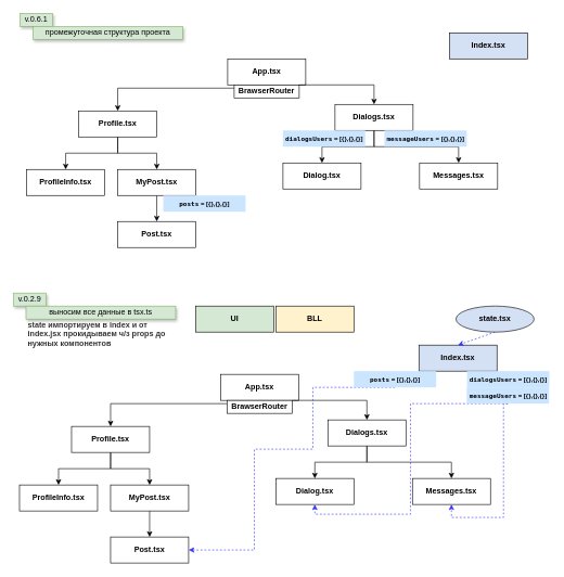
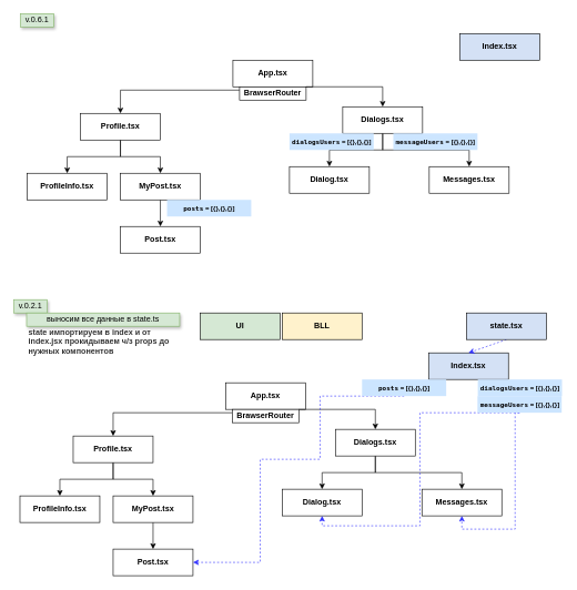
  <mxCell id="0" />
  <mxCell id="1" parent="0" />
  <mxCell id="2" value="v.0.6.1" style="text;html=1;strokeColor=#82b366;fillColor=#d5e8d4;align=center;verticalAlign=middle;whiteSpace=wrap;rounded=0;glass=0;shadow=1;" parent="1" vertex="1"><mxGeometry x="30" y="20" width="50" height="20" as="geometry" /></mxCell>
- <mxCell id="3" value="промежуточная структура проекта" style="text;html=1;strokeColor=#82b366;fillColor=#D5E8D4;align=center;verticalAlign=middle;whiteSpace=wrap;rounded=0;glass=0;shadow=1;" parent="1" vertex="1"><mxGeometry x="50" y="40" width="230" height="20" as="geometry" /></mxCell>
  <mxCell id="4" value="&lt;b&gt;App.tsx&lt;/b&gt;" style="rounded=0;whiteSpace=wrap;html=1;fillColor=#FFFFFF;" parent="1" vertex="1"><mxGeometry x="349" y="90" width="120" height="40" as="geometry" /></mxCell>
  <mxCell id="5" style="edgeStyle=orthogonalEdgeStyle;rounded=0;orthogonalLoop=1;jettySize=auto;html=1;exitX=0.5;exitY=1;exitDx=0;exitDy=0;entryX=0.5;entryY=0;entryDx=0;entryDy=0;fontSize=10;fontColor=#000000;" parent="1" source="7" target="15" edge="1"><mxGeometry relative="1" as="geometry" /></mxCell>
  <mxCell id="6" style="edgeStyle=orthogonalEdgeStyle;rounded=0;orthogonalLoop=1;jettySize=auto;html=1;exitX=0.5;exitY=1;exitDx=0;exitDy=0;entryX=0.5;entryY=0;entryDx=0;entryDy=0;fontSize=10;fontColor=#000000;" parent="1" source="7" target="17" edge="1"><mxGeometry relative="1" as="geometry" /></mxCell>
  <mxCell id="7" value="&lt;b&gt;Profile.tsx&lt;/b&gt;" style="rounded=0;whiteSpace=wrap;html=1;fillColor=#FFFFFF;" parent="1" vertex="1"><mxGeometry x="120" y="170" width="120" height="40" as="geometry" /></mxCell>
  <mxCell id="8" style="edgeStyle=orthogonalEdgeStyle;rounded=0;orthogonalLoop=1;jettySize=auto;html=1;exitX=0.5;exitY=1;exitDx=0;exitDy=0;entryX=0.5;entryY=0;entryDx=0;entryDy=0;fontSize=10;fontColor=#000000;" parent="1" source="10" target="19" edge="1"><mxGeometry relative="1" as="geometry" /></mxCell>
  <mxCell id="9" style="edgeStyle=orthogonalEdgeStyle;rounded=0;orthogonalLoop=1;jettySize=auto;html=1;exitX=0.5;exitY=1;exitDx=0;exitDy=0;fontSize=10;fontColor=#000000;" parent="1" source="10" target="20" edge="1"><mxGeometry relative="1" as="geometry" /></mxCell>
  <mxCell id="10" value="&lt;b&gt;Dialogs.tsx&lt;/b&gt;" style="rounded=0;whiteSpace=wrap;html=1;fillColor=#FFFFFF;" parent="1" vertex="1"><mxGeometry x="514" y="160" width="120" height="40" as="geometry" /></mxCell>
  <mxCell id="11" style="edgeStyle=orthogonalEdgeStyle;rounded=0;orthogonalLoop=1;jettySize=auto;html=1;exitX=0;exitY=0.25;exitDx=0;exitDy=0;entryX=0.5;entryY=0;entryDx=0;entryDy=0;fontSize=10;fontColor=#000000;" parent="1" source="13" target="7" edge="1"><mxGeometry relative="1" as="geometry" /></mxCell>
  <mxCell id="12" style="edgeStyle=orthogonalEdgeStyle;rounded=0;orthogonalLoop=1;jettySize=auto;html=1;exitX=1;exitY=0;exitDx=0;exitDy=0;entryX=0.5;entryY=0;entryDx=0;entryDy=0;fontSize=10;fontColor=#000000;" parent="1" source="13" target="10" edge="1"><mxGeometry relative="1" as="geometry"><Array as="points"><mxPoint x="574" y="130" /></Array></mxGeometry></mxCell>
  <mxCell id="13" value="&lt;b&gt;BrawserRouter&lt;/b&gt;" style="rounded=0;whiteSpace=wrap;html=1;fillColor=#FFFFFF;" parent="1" vertex="1"><mxGeometry x="359" y="130" width="100" height="20" as="geometry" /></mxCell>
  <mxCell id="14" value="&lt;b&gt;Index.tsx&lt;/b&gt;" style="rounded=0;whiteSpace=wrap;html=1;fillColor=#D4E1F5;shadow=0;strokeColor=#000000;" parent="1" vertex="1"><mxGeometry x="690" y="50" width="120" height="40" as="geometry" /></mxCell>
  <mxCell id="15" value="&lt;b&gt;ProfileInfo.tsx&lt;/b&gt;" style="rounded=0;whiteSpace=wrap;html=1;fillColor=#FFFFFF;" parent="1" vertex="1"><mxGeometry x="40" y="260" width="120" height="40" as="geometry" /></mxCell>
  <mxCell id="16" style="edgeStyle=orthogonalEdgeStyle;rounded=0;orthogonalLoop=1;jettySize=auto;html=1;exitX=0.5;exitY=1;exitDx=0;exitDy=0;fontSize=10;fontColor=#000000;" parent="1" source="17" target="18" edge="1"><mxGeometry relative="1" as="geometry" /></mxCell>
  <mxCell id="17" value="&lt;b&gt;MyPost.tsx&lt;/b&gt;" style="rounded=0;whiteSpace=wrap;html=1;fillColor=#FFFFFF;" parent="1" vertex="1"><mxGeometry x="180" y="260" width="120" height="40" as="geometry" /></mxCell>
  <mxCell id="18" value="&lt;b&gt;Post.tsx&lt;/b&gt;" style="rounded=0;whiteSpace=wrap;html=1;fillColor=#FFFFFF;" parent="1" vertex="1"><mxGeometry x="180" y="340" width="120" height="40" as="geometry" /></mxCell>
  <mxCell id="19" value="&lt;b&gt;Dialog.tsx&lt;/b&gt;" style="rounded=0;whiteSpace=wrap;html=1;fillColor=#FFFFFF;" parent="1" vertex="1"><mxGeometry x="434" y="250" width="120" height="40" as="geometry" /></mxCell>
  <mxCell id="20" value="&lt;b&gt;Messages.tsx&lt;/b&gt;" style="rounded=0;whiteSpace=wrap;html=1;fillColor=#FFFFFF;" parent="1" vertex="1"><mxGeometry x="644" y="250" width="120" height="40" as="geometry" /></mxCell>
  <mxCell id="21" value="&lt;b&gt;&lt;font style=&quot;font-size: 10px&quot;&gt;&lt;span style=&quot;font-family: &amp;#34;jetbrains mono&amp;#34; , monospace&quot;&gt;dialogsUsers&lt;/span&gt;&amp;nbsp;= [{},{},{}]&lt;/font&gt;&lt;/b&gt;" style="rounded=0;whiteSpace=wrap;html=1;shadow=0;strokeColor=none;fillColor=#CCE5FF;" parent="1" vertex="1"><mxGeometry x="434" y="200" width="126.5" height="25" as="geometry" /></mxCell>
  <mxCell id="22" value="&lt;b&gt;&lt;font style=&quot;font-size: 10px&quot;&gt;&lt;span style=&quot;font-family: &amp;#34;jetbrains mono&amp;#34; , monospace&quot;&gt;messageUsers&lt;/span&gt;&amp;nbsp;= [{},{},{}]&lt;/font&gt;&lt;/b&gt;" style="rounded=0;whiteSpace=wrap;html=1;shadow=0;strokeColor=none;fillColor=#CCE5FF;" parent="1" vertex="1"><mxGeometry x="590" y="200" width="126.5" height="25" as="geometry" /></mxCell>
  <mxCell id="23" value="&lt;b&gt;&lt;font style=&quot;font-size: 10px&quot;&gt;&lt;font face=&quot;jetbrains mono, monospace&quot;&gt;posts&lt;/font&gt; = [{},{},{}]&lt;/font&gt;&lt;/b&gt;" style="rounded=0;whiteSpace=wrap;html=1;shadow=0;strokeColor=none;fillColor=#CCE5FF;" parent="1" vertex="1"><mxGeometry x="250" y="300" width="126.5" height="25" as="geometry" /></mxCell>
- <mxCell id="24" value="v.0.2.9" style="text;html=1;strokeColor=#82b366;fillColor=#d5e8d4;align=center;verticalAlign=middle;whiteSpace=wrap;rounded=0;glass=0;shadow=1;" vertex="1" parent="1"><mxGeometry y="450" width="50" height="20" as="geometry" x="20" /></mxCell>
- <mxCell id="25" value="выносим все данные в tsx.ts" style="text;html=1;strokeColor=#82b366;fillColor=#D5E8D4;align=center;verticalAlign=middle;whiteSpace=wrap;rounded=0;glass=0;shadow=1;" vertex="1" parent="1"><mxGeometry x="39" y="470" width="230" height="20" as="geometry" /></mxCell>
+ <mxCell id="24" value="v.0.2.1" style="text;html=1;strokeColor=#82b366;fillColor=#d5e8d4;align=center;verticalAlign=middle;whiteSpace=wrap;rounded=0;glass=0;shadow=1;" vertex="1" parent="1"><mxGeometry y="450" width="50" height="20" as="geometry" x="20" /></mxCell>
+ <mxCell id="25" value="выносим все данные в state.ts" style="text;html=1;strokeColor=#82b366;fillColor=#D5E8D4;align=center;verticalAlign=middle;whiteSpace=wrap;rounded=0;glass=0;shadow=1;" vertex="1" parent="1"><mxGeometry x="39" y="470" width="230" height="20" as="geometry" /></mxCell>
  <mxCell id="26" value="&lt;b&gt;App.tsx&lt;/b&gt;" style="rounded=0;whiteSpace=wrap;html=1;fillColor=#FFFFFF;" vertex="1" parent="1"><mxGeometry x="338" y="575" width="120" height="40" as="geometry" /></mxCell>
  <mxCell id="27" style="edgeStyle=orthogonalEdgeStyle;rounded=0;orthogonalLoop=1;jettySize=auto;html=1;exitX=0.5;exitY=1;exitDx=0;exitDy=0;entryX=0.5;entryY=0;entryDx=0;entryDy=0;fontSize=10;fontColor=#000000;" edge="1" parent="1" source="29" target="37"><mxGeometry relative="1" as="geometry" /></mxCell>
  <mxCell id="28" style="edgeStyle=orthogonalEdgeStyle;rounded=0;orthogonalLoop=1;jettySize=auto;html=1;exitX=0.5;exitY=1;exitDx=0;exitDy=0;entryX=0.5;entryY=0;entryDx=0;entryDy=0;fontSize=10;fontColor=#000000;" edge="1" parent="1" source="29" target="39"><mxGeometry relative="1" as="geometry" /></mxCell>
  <mxCell id="29" value="&lt;b&gt;Profile.tsx&lt;/b&gt;" style="rounded=0;whiteSpace=wrap;html=1;fillColor=#FFFFFF;" vertex="1" parent="1"><mxGeometry x="109" y="655" width="120" height="40" as="geometry" /></mxCell>
  <mxCell id="30" style="edgeStyle=orthogonalEdgeStyle;rounded=0;orthogonalLoop=1;jettySize=auto;html=1;exitX=0.5;exitY=1;exitDx=0;exitDy=0;entryX=0.5;entryY=0;entryDx=0;entryDy=0;fontSize=10;fontColor=#000000;" edge="1" parent="1" source="32" target="41"><mxGeometry relative="1" as="geometry" /></mxCell>
  <mxCell id="31" style="edgeStyle=orthogonalEdgeStyle;rounded=0;orthogonalLoop=1;jettySize=auto;html=1;exitX=0.5;exitY=1;exitDx=0;exitDy=0;fontSize=10;fontColor=#000000;" edge="1" parent="1" source="32" target="42"><mxGeometry relative="1" as="geometry" /></mxCell>
  <mxCell id="32" value="&lt;b&gt;Dialogs.tsx&lt;/b&gt;" style="rounded=0;whiteSpace=wrap;html=1;fillColor=#FFFFFF;" vertex="1" parent="1"><mxGeometry x="503" y="645" width="120" height="40" as="geometry" /></mxCell>
  <mxCell id="33" style="edgeStyle=orthogonalEdgeStyle;rounded=0;orthogonalLoop=1;jettySize=auto;html=1;exitX=0;exitY=0.25;exitDx=0;exitDy=0;entryX=0.5;entryY=0;entryDx=0;entryDy=0;fontSize=10;fontColor=#000000;" edge="1" parent="1" source="35" target="29"><mxGeometry relative="1" as="geometry" /></mxCell>
  <mxCell id="34" style="edgeStyle=orthogonalEdgeStyle;rounded=0;orthogonalLoop=1;jettySize=auto;html=1;exitX=1;exitY=0;exitDx=0;exitDy=0;entryX=0.5;entryY=0;entryDx=0;entryDy=0;fontSize=10;fontColor=#000000;" edge="1" parent="1" source="35" target="32"><mxGeometry relative="1" as="geometry"><Array as="points"><mxPoint x="563" y="615" /></Array></mxGeometry></mxCell>
  <mxCell id="35" value="&lt;b&gt;BrawserRouter&lt;/b&gt;" style="rounded=0;whiteSpace=wrap;html=1;fillColor=#FFFFFF;" vertex="1" parent="1"><mxGeometry x="348" y="615" width="100" height="20" as="geometry" /></mxCell>
  <mxCell id="36" value="&lt;b&gt;Index.tsx&lt;/b&gt;" style="rounded=0;whiteSpace=wrap;html=1;fillColor=#D4E1F5;shadow=0;strokeColor=#000000;" vertex="1" parent="1"><mxGeometry x="643" y="530" width="120" height="40" as="geometry" /></mxCell>
  <mxCell id="37" value="&lt;b&gt;ProfileInfo.tsx&lt;/b&gt;" style="rounded=0;whiteSpace=wrap;html=1;fillColor=#FFFFFF;" vertex="1" parent="1"><mxGeometry x="29" y="745" width="120" height="40" as="geometry" /></mxCell>
  <mxCell id="38" style="edgeStyle=orthogonalEdgeStyle;rounded=0;orthogonalLoop=1;jettySize=auto;html=1;exitX=0.5;exitY=1;exitDx=0;exitDy=0;fontSize=10;fontColor=#000000;" edge="1" parent="1" source="39" target="40"><mxGeometry relative="1" as="geometry" /></mxCell>
  <mxCell id="39" value="&lt;b&gt;MyPost.tsx&lt;/b&gt;" style="rounded=0;whiteSpace=wrap;html=1;fillColor=#FFFFFF;" vertex="1" parent="1"><mxGeometry x="169" y="745" width="120" height="40" as="geometry" /></mxCell>
  <mxCell id="40" value="&lt;b&gt;Post.tsx&lt;/b&gt;" style="rounded=0;whiteSpace=wrap;html=1;fillColor=#FFFFFF;" vertex="1" parent="1"><mxGeometry x="169" y="825" width="120" height="40" as="geometry" /></mxCell>
  <mxCell id="41" value="&lt;b&gt;Dialog.tsx&lt;/b&gt;" style="rounded=0;whiteSpace=wrap;html=1;fillColor=#FFFFFF;" vertex="1" parent="1"><mxGeometry x="423" y="735" width="120" height="40" as="geometry" /></mxCell>
  <mxCell id="42" value="&lt;b&gt;Messages.tsx&lt;/b&gt;" style="rounded=0;whiteSpace=wrap;html=1;fillColor=#FFFFFF;" vertex="1" parent="1"><mxGeometry x="633" y="735" width="120" height="40" as="geometry" /></mxCell>
  <mxCell id="43" value="&lt;b&gt;&lt;font style=&quot;font-size: 10px&quot;&gt;&lt;span style=&quot;font-family: &amp;#34;jetbrains mono&amp;#34; , monospace&quot;&gt;dialogsUsers&lt;/span&gt;&amp;nbsp;= [{},{},{}]&lt;/font&gt;&lt;/b&gt;" style="rounded=0;whiteSpace=wrap;html=1;shadow=0;strokeColor=none;fillColor=#CCE5FF;" vertex="1" parent="1"><mxGeometry x="717" y="570" width="126.5" height="25" as="geometry" /></mxCell>
  <mxCell id="44" style="edgeStyle=orthogonalEdgeStyle;rounded=0;orthogonalLoop=1;jettySize=auto;html=1;exitX=0.5;exitY=1;exitDx=0;exitDy=0;entryX=0.5;entryY=1;entryDx=0;entryDy=0;fontFamily=Helvetica;fontSize=12;fontColor=#333333;strokeColor=#3333FF;dashed=1;" edge="1" parent="1" source="46" target="42"><mxGeometry relative="1" as="geometry"><Array as="points"><mxPoint x="773" y="620" /><mxPoint x="773" y="795" /><mxPoint x="693" y="795" /></Array></mxGeometry></mxCell>
  <mxCell id="45" style="edgeStyle=orthogonalEdgeStyle;rounded=0;orthogonalLoop=1;jettySize=auto;html=1;exitX=0.5;exitY=1;exitDx=0;exitDy=0;entryX=0.5;entryY=1;entryDx=0;entryDy=0;fontFamily=Helvetica;fontSize=12;fontColor=#333333;strokeColor=#3333FF;dashed=1;" edge="1" parent="1" source="46" target="41"><mxGeometry relative="1" as="geometry"><Array as="points"><mxPoint x="630" y="620" /><mxPoint x="630" y="790" /><mxPoint x="483" y="790" /></Array></mxGeometry></mxCell>
  <mxCell id="46" value="&lt;b&gt;&lt;font style=&quot;font-size: 10px&quot;&gt;&lt;span style=&quot;font-family: &amp;#34;jetbrains mono&amp;#34; , monospace&quot;&gt;messageUsers&lt;/span&gt;&amp;nbsp;= [{},{},{}]&lt;/font&gt;&lt;/b&gt;" style="rounded=0;whiteSpace=wrap;html=1;shadow=0;strokeColor=none;fillColor=#CCE5FF;" vertex="1" parent="1"><mxGeometry x="716.5" y="595" width="126.5" height="25" as="geometry" /></mxCell>
  <mxCell id="47" style="edgeStyle=orthogonalEdgeStyle;rounded=0;orthogonalLoop=1;jettySize=auto;html=1;exitX=0.5;exitY=1;exitDx=0;exitDy=0;entryX=1;entryY=0.5;entryDx=0;entryDy=0;fontFamily=Helvetica;fontSize=12;fontColor=#333333;strokeColor=#3333FF;dashed=1;" edge="1" parent="1" source="48" target="40"><mxGeometry relative="1" as="geometry"><Array as="points"><mxPoint x="480" y="595" /><mxPoint x="480" y="690" /><mxPoint x="390" y="690" /><mxPoint x="390" y="845" /></Array></mxGeometry></mxCell>
  <mxCell id="48" value="&lt;b&gt;&lt;font style=&quot;font-size: 10px&quot;&gt;&lt;font face=&quot;jetbrains mono, monospace&quot;&gt;posts&lt;/font&gt; = [{},{},{}]&lt;/font&gt;&lt;/b&gt;" style="rounded=0;whiteSpace=wrap;html=1;shadow=0;strokeColor=none;fillColor=#CCE5FF;" vertex="1" parent="1"><mxGeometry x="543" y="570" width="126.5" height="25" as="geometry" /></mxCell>
  <mxCell id="49" style="edgeStyle=none;rounded=0;orthogonalLoop=1;jettySize=auto;html=1;exitX=0.5;exitY=1;exitDx=0;exitDy=0;entryX=0.5;entryY=0;entryDx=0;entryDy=0;dashed=1;fontFamily=Helvetica;fontSize=12;fontColor=#333333;strokeColor=#3333FF;" edge="1" parent="1" source="50" target="36"><mxGeometry relative="1" as="geometry" /></mxCell>
- <mxCell id="50" value="&lt;b&gt;state.tsx&lt;/b&gt;" style="ellipse;whiteSpace=wrap;html=1;fillColor=#D4E1F5;shadow=0;strokeColor=#000000;" vertex="1" parent="1"><mxGeometry x="700" y="470" width="120" height="40" as="geometry" /></mxCell>
+ <mxCell id="50" value="&lt;b&gt;state.tsx&lt;/b&gt;" style="rounded=0;whiteSpace=wrap;html=1;fillColor=#D4E1F5;shadow=0;strokeColor=#000000;" vertex="1" parent="1"><mxGeometry x="700" y="470" width="120" height="40" as="geometry" /></mxCell>
  <mxCell id="51" value="&lt;b&gt;state импортируем в index и от index.jsx прокидываем ч/з props до нужных компонентов&lt;/b&gt;" style="text;html=1;strokeColor=none;fillColor=none;align=left;verticalAlign=middle;whiteSpace=wrap;rounded=0;labelBackgroundColor=none;labelBorderColor=none;fontFamily=Helvetica;fontSize=12;fontColor=#333333;" vertex="1" parent="1"><mxGeometry x="40" y="485" width="230" height="55" as="geometry" /></mxCell>
  <mxCell id="52" value="&lt;b&gt;BLL&lt;/b&gt;" style="rounded=0;whiteSpace=wrap;html=1;fillColor=#fff2cc;shadow=0;strokeColor=#000000;" vertex="1" parent="1"><mxGeometry x="423" y="470" width="120" height="40" as="geometry" /></mxCell>
  <mxCell id="53" value="&lt;b&gt;UI&lt;/b&gt;" style="rounded=0;whiteSpace=wrap;html=1;fillColor=#d5e8d4;strokeColor=#000000;" vertex="1" parent="1"><mxGeometry x="300" y="470" width="120" height="40" as="geometry" /></mxCell>
